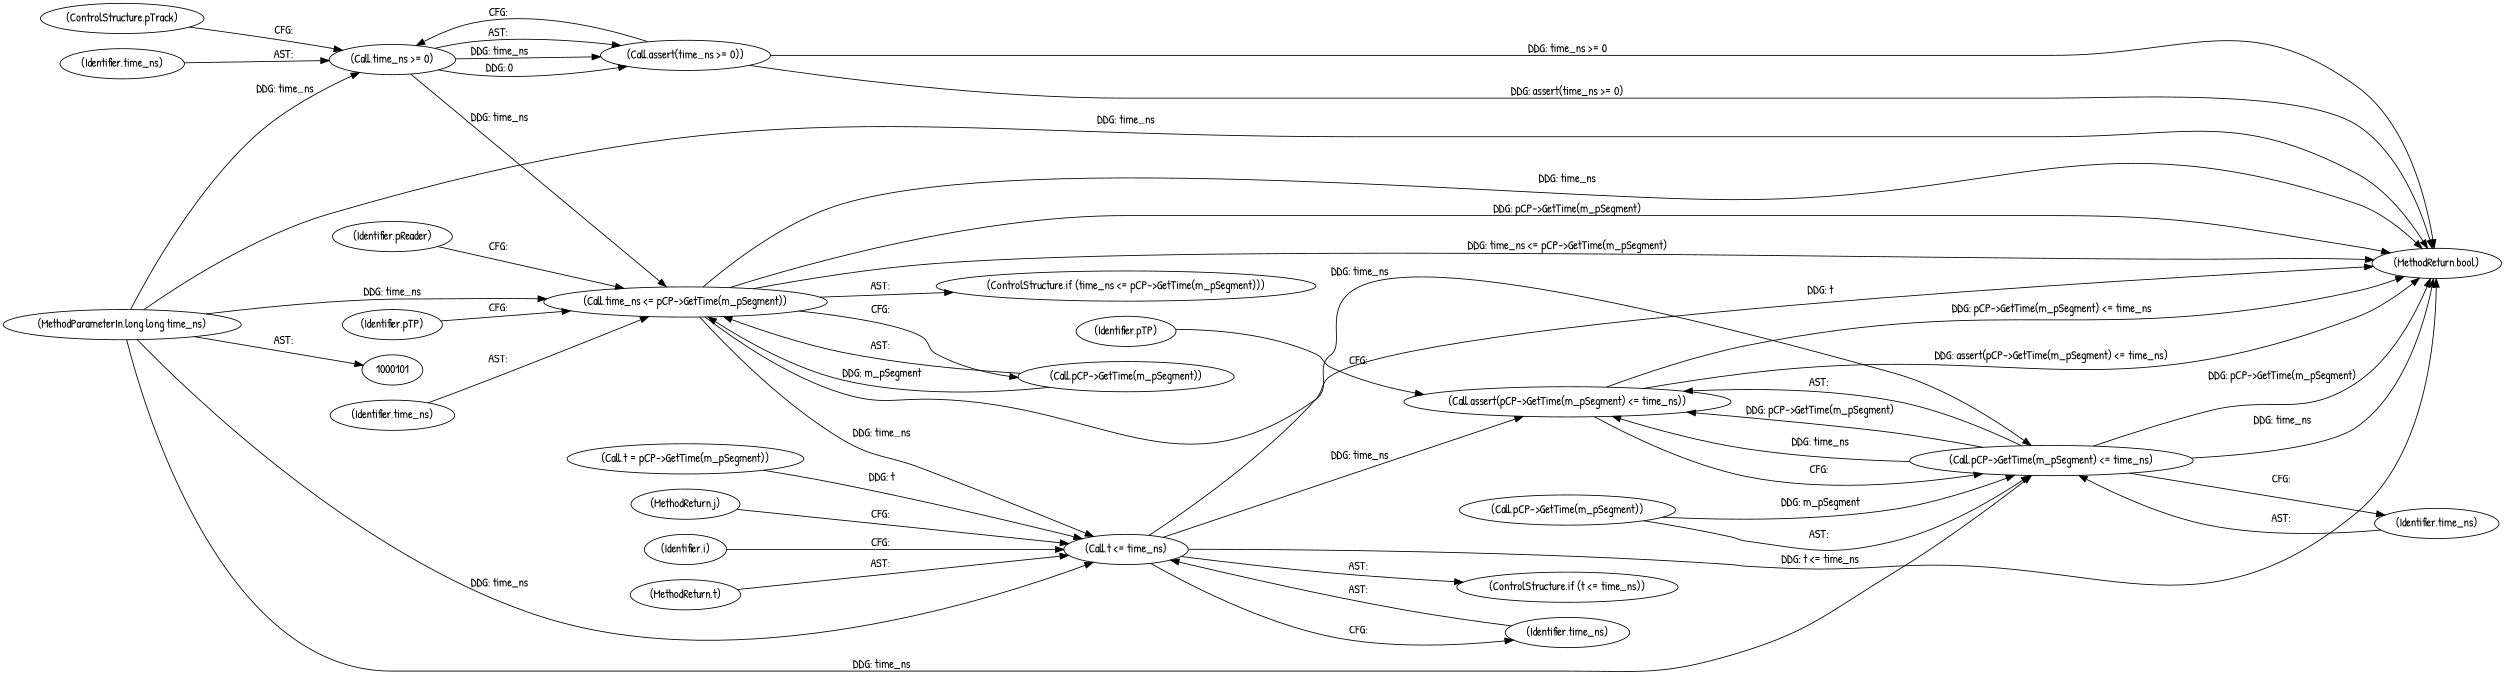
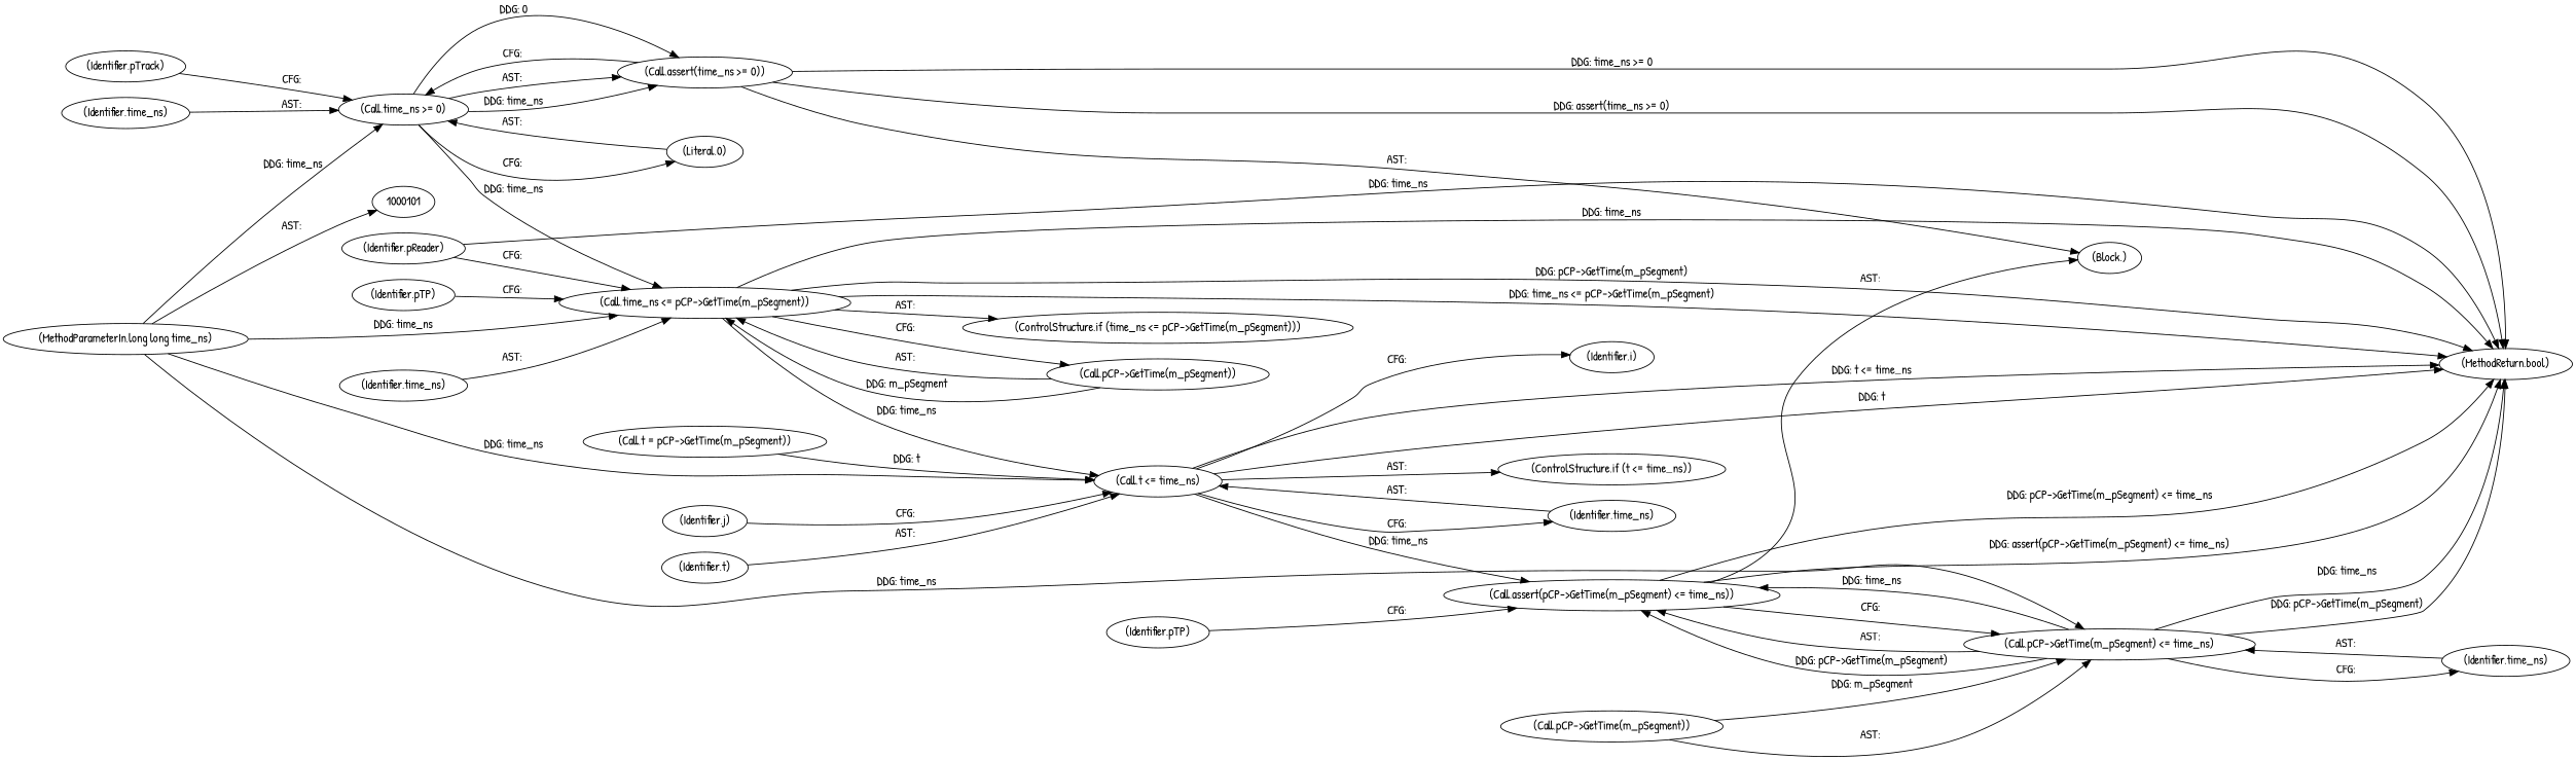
  digraph {
    fontname="Patrick Hand"
    rankdir=LR
    node [fontname="Patrick Hand"]
    edge [fontname="Patrick Hand"]
    n1 [label="(Call,time_ns >= 0)"]
    n2 [label="(Call,assert(time_ns >= 0))"]
    n3 [label="(Call,time_ns <= pCP->GetTime(m_pSegment))"]
+   n4 [label="(Literal,0)"]
    n5 [label="(MethodReturn,bool)"]
+   n6 [label="(Block,)"]
    n7 [label="(Call,t <= time_ns)"]
    n8 [label="(Call,pCP->GetTime(m_pSegment) <= time_ns)"]
    n9 [label="(ControlStructure,if (time_ns <= pCP->GetTime(m_pSegment)))"]
    n10 [label="(Call,pCP->GetTime(m_pSegment))"]
    n11 [label="(MethodParameterIn,long long time_ns)"]
    1000101
    n13 [label="(ControlStructure,if (t <= time_ns))"]
    n14 [label="(Identifier,time_ns)"]
    n15 [label="(Call,assert(pCP->GetTime(m_pSegment) <= time_ns))"]
    n16 [label="(Identifier,time_ns)"]
    n17 [label="(Call,t = pCP->GetTime(m_pSegment))"]
    n18 [label="(Identifier,time_ns)"]
-   n19 [label="(ControlStructure,pTrack)"]
-   n20 [label="(MethodReturn,j)"]
+   n19 [label="(Identifier,pTrack)"]
+   n20 [label="(Identifier,j)"]
    n21 [label="(Identifier,i)"]
-   n22 [label="(MethodReturn,t)"]
+   n22 [label="(Identifier,t)"]
    n23 [label="(Identifier,pTP)"]
    n24 [label="(Call,pCP->GetTime(m_pSegment))"]
    n25 [label="(Identifier,pTP)"]
    n26 [label="(Identifier,time_ns)"]
    n27 [label="(Identifier,pReader)"]
    n1 -> n2 [label="AST: "]
    n1 -> n2 [label="DDG: time_ns"]
    n1 -> n2 [label="DDG: 0"]
    n1 -> n3 [label="DDG: time_ns"]
+   n1 -> n4 [label="CFG: "]
    n2 -> n1 [label="CFG: "]
    n2 -> n5 [label="DDG: time_ns >= 0"]
    n2 -> n5 [label="DDG: assert(time_ns >= 0)"]
+   n2 -> n6 [label="AST: "]
    n3 -> n5 [label="DDG: time_ns <= pCP->GetTime(m_pSegment)"]
    n3 -> n5 [label="DDG: time_ns"]
    n3 -> n5 [label="DDG: pCP->GetTime(m_pSegment)"]
    n3 -> n7 [label="DDG: time_ns"]
-   n3 -> n8 [label="DDG: time_ns"]
    n3 -> n9 [label="AST: "]
    n3 -> n10 [label="CFG: "]
+   n4 -> n1 [label="AST: "]
    n7 -> n5 [label="DDG: t <= time_ns"]
    n7 -> n5 [label="DDG: t"]
    n7 -> n13 [label="AST: "]
    n7 -> n14 [label="CFG: "]
    n7 -> n15 [label="DDG: time_ns"]
    n8 -> n5 [label="DDG: pCP->GetTime(m_pSegment)"]
    n8 -> n5 [label="DDG: time_ns"]
    n8 -> n15 [label="AST: "]
    n8 -> n15 [label="DDG: pCP->GetTime(m_pSegment)"]
    n8 -> n15 [label="DDG: time_ns"]
    n8 -> n16 [label="CFG: "]
    n10 -> n3 [label="AST: "]
    n10 -> n3 [label="DDG: m_pSegment"]
    n11 -> n1 [label="DDG: time_ns"]
    n11 -> n3 [label="DDG: time_ns"]
-   n11 -> n5 [label="DDG: time_ns"]
+   n27 -> n5 [label="DDG: time_ns"]
    n11 -> n7 [label="DDG: time_ns"]
    n11 -> n8 [label="DDG: time_ns"]
    n11 -> 1000101 [label="AST: "]
    n14 -> n7 [label="AST: "]
    n15 -> n5 [label="DDG: pCP->GetTime(m_pSegment) <= time_ns"]
    n15 -> n5 [label="DDG: assert(pCP->GetTime(m_pSegment) <= time_ns)"]
+   n15 -> n6 [label="AST: "]
    n15 -> n8 [label="CFG: "]
    n16 -> n8 [label="AST: "]
    n17 -> n7 [label="DDG: t"]
    n18 -> n1 [label="AST: "]
    n19 -> n1 [label="CFG: "]
    n20 -> n7 [label="CFG: "]
-   n21 -> n7 [label="CFG: "]
+   n7 -> n21 [label="CFG: "]
    n22 -> n7 [label="AST: "]
    n23 -> n3 [label="CFG: "]
    n24 -> n8 [label="AST: "]
    n24 -> n8 [label="DDG: m_pSegment"]
    n25 -> n15 [label="CFG: "]
    n26 -> n3 [label="AST: "]
    n27 -> n3 [label="CFG: "]
  }
